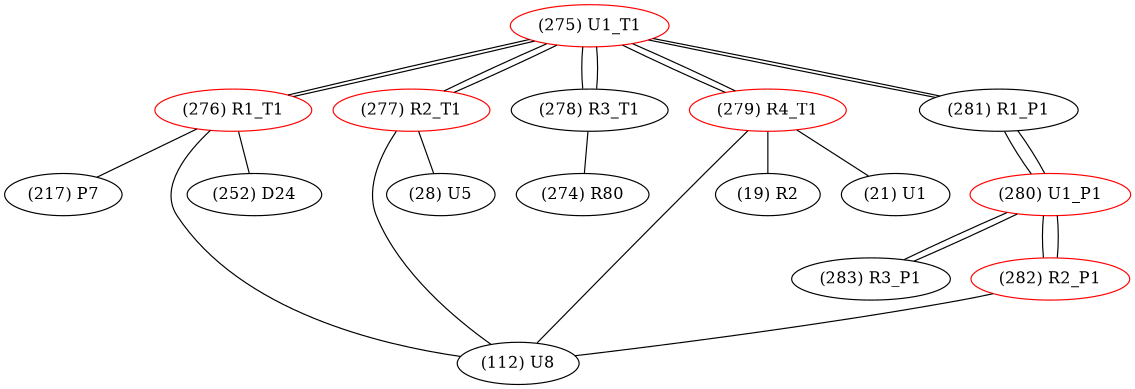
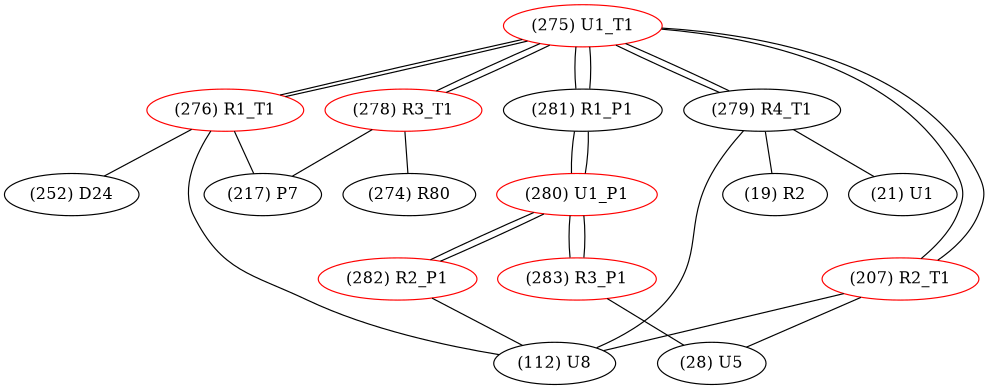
  graph {
    node [color=red]
    n1 [label="(275) U1_T1"]
    n2 [label="(276) R1_T1"]
-   n3 [label="(277) R2_T1"]
-   n4 [color=black label="(278) R3_T1"]
-   n5 [label="(279) R4_T1"]
+   n3 [label="(207) R2_T1"]
+   n4 [label="(278) R3_T1"]
+   n5 [color=black label="(279) R4_T1"]
    n6 [color=black label="(281) R1_P1"]
    n7 [label="(217) P7" color=""]
    n8 [label="(112) U8" color=""]
    n9 [label="(252) D24" color=""]
    n10 [label="(28) U5" color=""]
    n11 [label="(274) R80" color=""]
    n12 [label="(19) R2" color=""]
    n13 [label="(21) U1" color=""]
    n14 [label="(280) U1_P1"]
-   n15 [color=black label="(283) R3_P1"]
+   n15 [label="(283) R3_P1"]
    n16 [label="(282) R2_P1"]
    n1 -- n2
    n1 -- n3
    n1 -- n4
    n1 -- n5
    n1 -- n6
    n2 -- n1
    n2 -- n7
    n2 -- n8
    n2 -- n9
    n3 -- n1
    n3 -- n8
    n3 -- n10
    n4 -- n1
+   n4 -- n7
    n4 -- n11
    n5 -- n1
    n5 -- n8
    n5 -- n12
    n5 -- n13
    n6 -- n1
    n6 -- n14
    n14 -- n6
    n14 -- n15
    n14 -- n16
+   n15 -- n10
    n15 -- n14
    n16 -- n8
    n16 -- n14
  }
